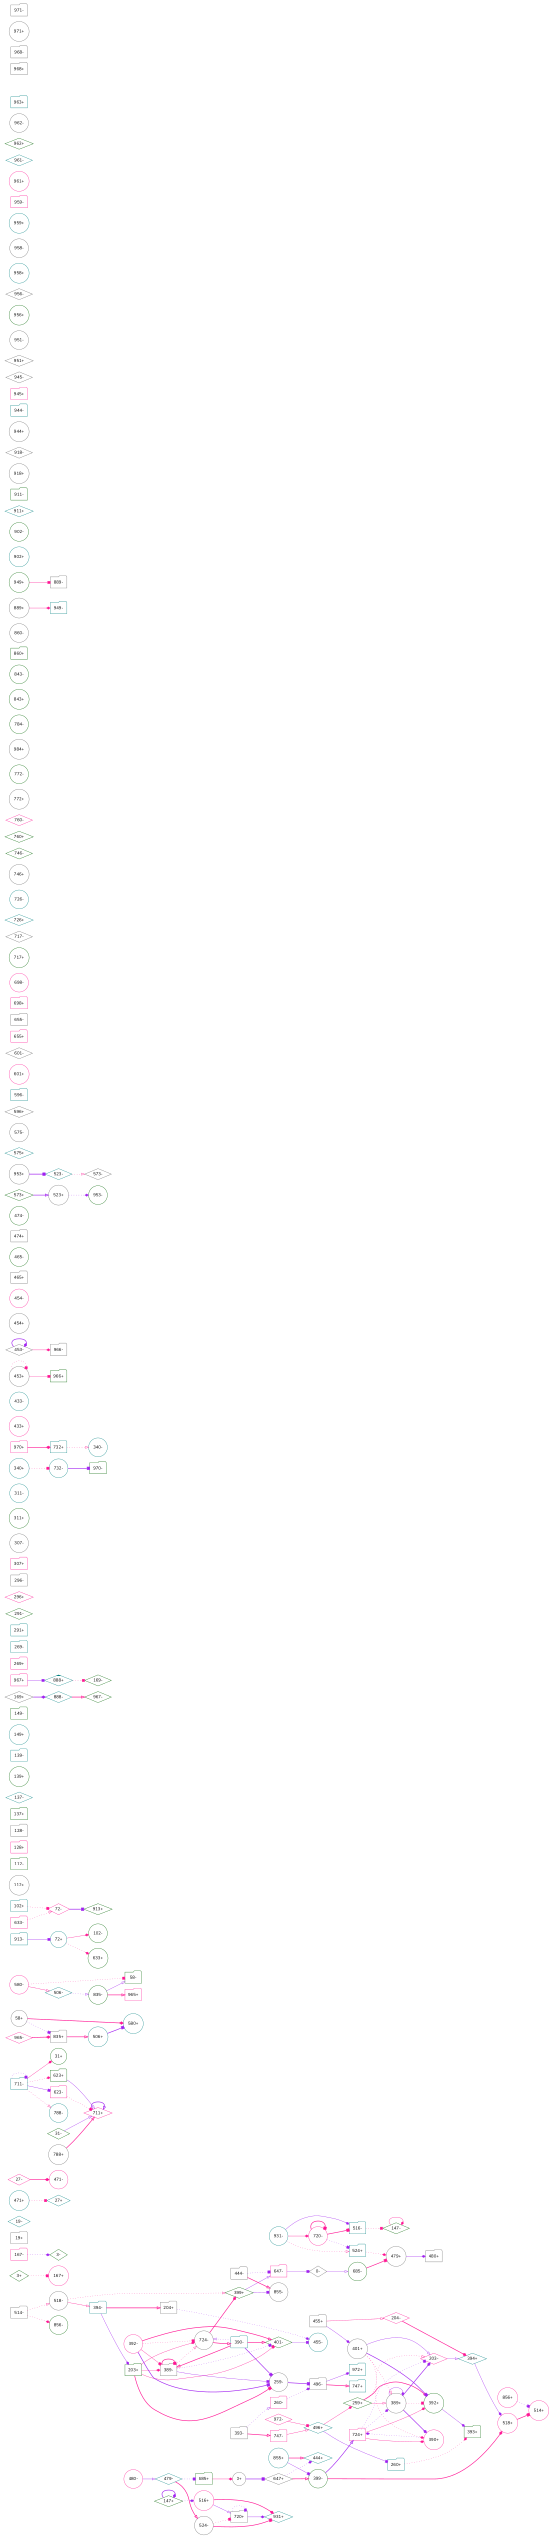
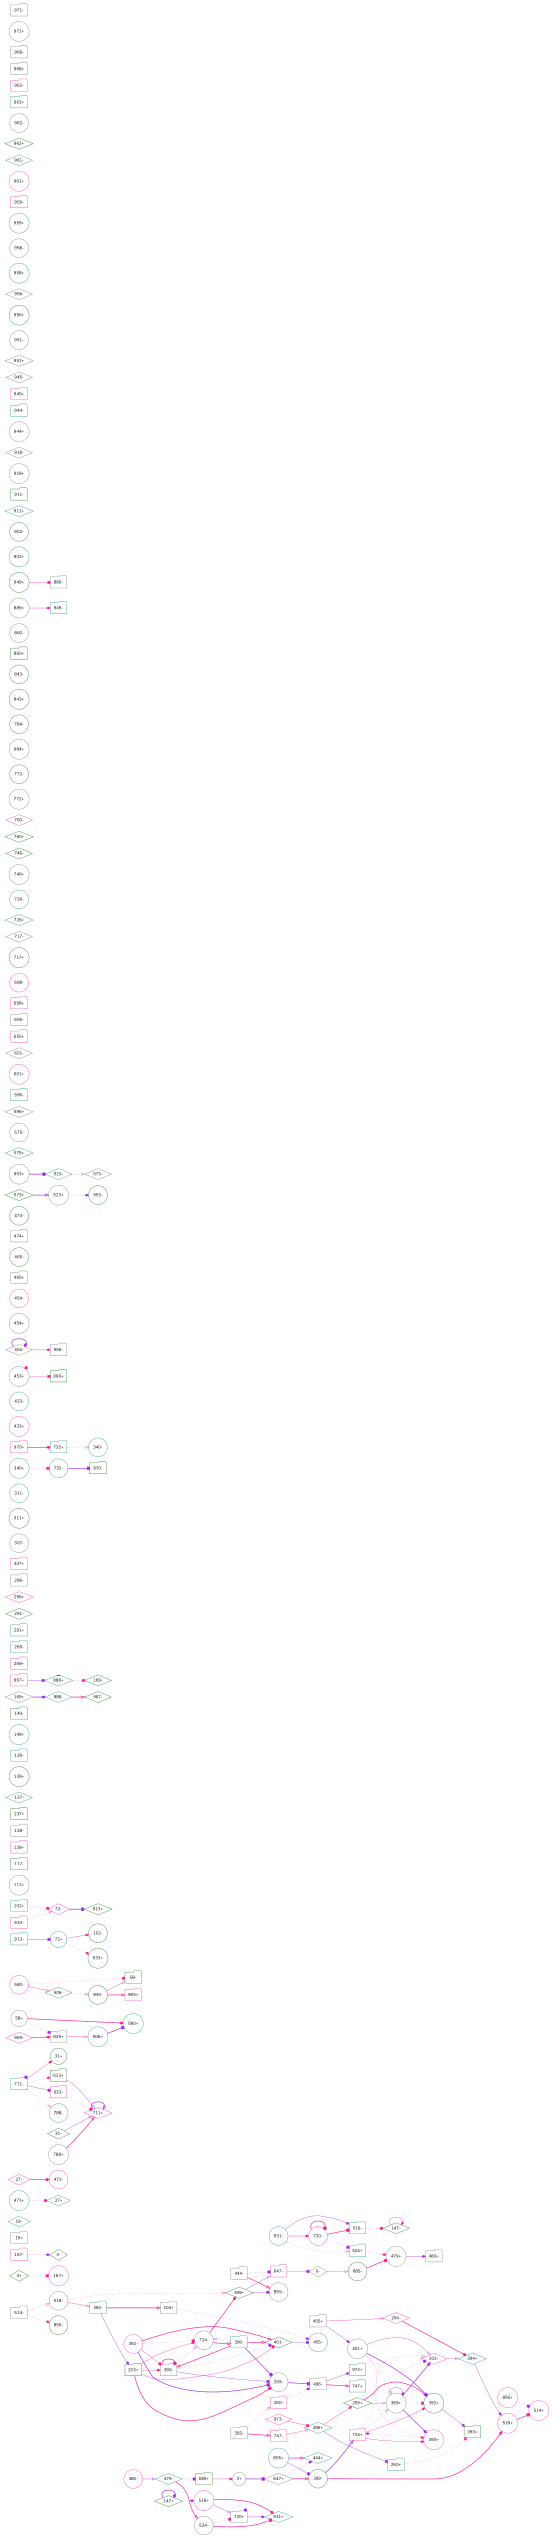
  digraph {
    fontname=Nunito
    k=27
    rankdir=LR
    node [C=27 color=gray40 fontname=Nunito l=27 shape=circle]
    edge [arrowhead=box color=deeppink d=-26 fontname=Nunito style=solid]
    "0+" [C=204 l=37]
    "647+" [C=170 l=32 shape=diamond]
    "399-" [C=67 color=darkgreen]
    "444+" [C=18 color=teal shape=diamond]
    "0-" [C=204 l=37 shape=diamond]
    "685-" [C=925 color=darkgreen l=49]
    "479+" [C=230 l=29]
    "3+" [C=1181 color=darkgreen l=76 shape=diamond]
    "167+" [C=209 color=deeppink l=32]
    "3-" [C=1181 color=darkgreen l=76 shape=diamond]
    "19+" [C=487 l=58 shape=folder]
    "19-" [C=487 color=teal l=58 shape=diamond]
    "27+" [C=957 color=teal l=65 shape=diamond]
    "27-" [C=957 color=deeppink l=65 shape=diamond]
    "471-" [C=83 color=deeppink l=29]
    "31+" [C=1693 color=darkgreen l=57]
    "31-" [C=1693 color=darkgreen l=57 shape=diamond]
    "711+" [C=31242 color=deeppink l=57 shape=diamond]
    "58+" [C=1011 l=47]
    "580+" [C=294 color=teal l=42]
    "835+" [C=2615 l=49 shape=folder]
    "506+" [C=1174 color=teal l=30]
    "58-" [C=1011 color=darkgreen l=47 shape=folder]
    "72+" [C=140 color=teal]
    "102-" [C=715 color=darkgreen l=44]
    "633+" [C=1818 color=darkgreen l=54]
    "72-" [C=140 color=deeppink shape=diamond]
    "913+" [C=28228 color=darkgreen l=758 shape=diamond]
    "102+" [C=715 color=teal l=44 shape=folder]
    "112+" [C=628 l=70]
    "112-" [C=628 color=darkgreen l=70 shape=folder]
    "128+" [C=992 color=deeppink l=62 shape=folder]
    "128-" [C=992 l=62 shape=folder]
    "137+" [C=1184 color=darkgreen l=62 shape=folder]
    "137-" [C=1184 color=teal l=62 shape=diamond]
    "139+" [C=1499 color=darkgreen l=73]
    "139-" [C=1499 color=teal l=73 shape=folder]
    "147+" [C=38 color=darkgreen l=30 shape=diamond]
    "516+" [C=213 color=deeppink l=44]
    "720+" [C=701 l=30 shape=folder]
    "931+" [C=77325 color=teal l=1953 shape=diamond]
    "147-" [C=38 color=darkgreen l=30 shape=diamond]
    "149+" [C=217 color=teal l=31]
    "149-" [C=217 color=darkgreen l=31 shape=folder]
    "167-" [C=209 color=deeppink l=32 shape=folder]
    "169+" [C=66817 l=1944 shape=diamond]
    "888-" [C=0 color=teal l=53 shape=diamond]
    "967-" [C=467797 color=darkgreen l=11470 shape=diamond]
    "169-" [C=66817 color=darkgreen l=1944 shape=diamond]
    "203+" [color=darkgreen shape=folder]
    "259-" [C=26]
    "389-" [C=2424 shape=folder]
    "401-" [C=26 color=darkgreen shape=diamond]
    "724-" [C=47]
    "496-" [C=25 shape=folder]
    "455-" [C=14 color=teal l=28]
    "390-" [C=410 color=teal l=52 shape=folder]
    "399+" [C=67 color=darkgreen shape=diamond]
    "203-" [color=deeppink shape=diamond]
    "394+" [C=17 color=teal l=28 shape=diamond]
    "518+" [C=54 color=deeppink l=29]
    "204+" [C=7 shape=folder]
    "204-" [C=7 color=deeppink shape=diamond]
    "259+" [C=26 color=darkgreen shape=diamond]
    "389+" [C=2424]
    "392+" [color=darkgreen]
    "390+" [C=410 color=deeppink l=52]
    "724+" [C=47 color=deeppink shape=folder]
    "393+" [C=12 color=darkgreen shape=folder]
    "747+" [C=482 color=teal l=54 shape=folder]
    "972+" [C=1457334 color=teal l=37833 shape=folder]
    "260+" [C=8 color=teal shape=folder]
    "260-" [C=8 color=deeppink shape=folder]
    "269+" [C=431 color=deeppink l=53 shape=folder]
    "269-" [C=431 color=teal l=53 shape=folder]
    "291+" [C=938 color=teal l=44 shape=folder]
    "291-" [C=938 color=darkgreen l=44 shape=diamond]
    "296+" [C=1623 color=deeppink l=104 shape=diamond]
    "296-" [C=1623 l=104 shape=folder]
    "307+" [C=889 color=deeppink l=58 shape=folder]
    "307-" [C=889 l=58]
    "311+" [C=376 color=darkgreen l=57]
    "311-" [C=376 color=teal l=57]
    "340+" [C=790 color=teal l=48]
    "732-" [C=114 color=teal l=29]
    "970-" [C=1153023 color=darkgreen l=28726 shape=folder]
    "340-" [C=790 color=teal l=48]
    "392-" [color=deeppink]
    "393-" [C=12 shape=folder]
    "747-" [C=482 color=deeppink l=54 shape=folder]
    "514+" [C=20 color=deeppink l=28]
    "394-" [C=17 color=teal l=28 shape=folder]
    "647-" [C=170 color=deeppink l=32 shape=folder]
    "855-" [C=51]
    "401+" [C=26]
    "433+" [C=757 color=deeppink l=58]
    "433-" [C=757 color=teal l=58]
    "444-" [C=18 shape=folder]
    "453+" [C=133 l=45]
    "966+" [C=641005 color=darkgreen l=16532 shape=folder]
    "453-" [C=133 l=45 shape=diamond]
    "966-" [C=641005 l=16532 shape=folder]
    "454+" [C=1624 l=97]
    "454-" [C=1624 color=deeppink l=97]
    "455+" [C=14 l=28 shape=folder]
    "465+" [C=845 l=87 shape=folder]
    "465-" [C=845 color=darkgreen l=87]
    "471+" [C=83 color=teal l=29]
    "474+" [C=680 l=54 shape=folder]
    "474-" [C=680 color=darkgreen l=54]
    "480+" [C=663 l=53 shape=folder]
    "479-" [C=230 color=teal l=29 shape=diamond]
    "524-" [C=2352 l=127]
    "685+" [C=925 color=darkgreen l=49 shape=folder]
    "480-" [C=663 color=deeppink l=53]
    "496+" [C=25 color=teal shape=diamond]
    "506-" [C=1174 color=teal l=30 shape=diamond]
    "835-" [C=2615 color=darkgreen l=49]
    "965+" [C=350433 color=deeppink l=8582 shape=folder]
    "514-" [C=20 l=28 shape=folder]
    "518-" [C=54 l=29]
    "856-" [C=32 color=darkgreen l=31]
    "516-" [C=213 color=teal l=44 shape=folder]
    "523+" [C=79 l=28]
    "953-" [C=73719 color=darkgreen l=2108]
    "523-" [C=79 color=teal l=28 shape=diamond]
    "573-" [C=302 l=41 shape=diamond]
    "524+" [C=2352 color=teal l=127 shape=folder]
    "573+" [C=302 color=darkgreen l=41 shape=diamond]
    "575+" [C=1007 color=teal l=66 shape=diamond]
    "575-" [C=1007 l=66]
    "580-" [C=294 color=deeppink l=42]
    "596+" [C=100 l=38 shape=diamond]
    "596-" [C=100 color=teal l=38 shape=folder]
    "601+" [C=747 color=deeppink l=74]
    "601-" [C=747 l=74 shape=diamond]
    "623+" [C=4780 color=darkgreen l=77 shape=folder]
    "623-" [C=4780 color=deeppink l=77 shape=folder]
    "633-" [C=1818 color=deeppink l=54 shape=folder]
    "655+" [C=173 color=deeppink l=34 shape=folder]
    "655-" [C=173 l=34 shape=folder]
    "698+" [C=536 color=deeppink l=53 shape=folder]
    "698-" [C=536 color=deeppink l=53]
    "711-" [C=31242 color=teal l=57 shape=folder]
    "788-" [C=1008 color=teal l=51]
    "717+" [C=244 color=darkgreen l=32]
    "717-" [C=244 l=32 shape=diamond]
    "720-" [C=701 color=deeppink l=30]
    "726+" [C=391 color=teal l=43 shape=diamond]
    "726-" [C=391 color=teal l=43]
    "732+" [C=114 color=teal l=29 shape=folder]
    "746+" [C=231 l=46]
    "746-" [C=231 color=darkgreen l=46 shape=diamond]
    "760+" [C=289 color=darkgreen l=53 shape=diamond]
    "760-" [C=289 color=deeppink l=53 shape=diamond]
    "772+" [C=800 l=107]
    "772-" [C=800 color=darkgreen l=107]
    n158 [C=135 l=36 label="984+"]
    "784-" [C=135 color=darkgreen l=36]
    "788+" [C=1008 l=51]
    "843+" [C=7 color=darkgreen]
    "843-" [C=7 color=darkgreen]
    "855+" [C=51 color=teal]
    "856+" [C=32 color=deeppink l=31]
    "860+" [C=493 color=darkgreen l=45 shape=folder]
    "860-" [C=493 l=45]
    "888+" [C=0 color=teal l=53 shape=diamond]
    "889+" [C=308704 l=7688]
    "949-" [C=25958 color=teal l=640 shape=folder]
    "889-" [C=308704 l=7688 shape=folder]
    "902+" [C=99566 color=teal l=2293]
    "902-" [C=99566 color=darkgreen l=2293]
    "911+" [C=22194 color=teal l=828 shape=diamond]
    "911-" [C=22194 color=darkgreen l=828 shape=folder]
    "913-" [C=28228 color=teal l=758 shape=folder]
    "918+" [C=129451 l=3412]
    "918-" [C=129451 l=3412 shape=diamond]
    "931-" [C=77325 color=teal l=1953]
    "944+" [C=16600 l=562]
    "944-" [C=16600 color=teal l=562 shape=folder]
    "945+" [C=138407 color=deeppink l=3587 shape=folder]
    "945-" [C=138407 l=3587 shape=diamond]
    "949+" [C=25958 color=darkgreen l=640]
    "951+" [C=301121 l=7726 shape=diamond]
    "951-" [C=301121 l=7726]
    "953+" [C=73719 l=2108]
    "956+" [C=95308 color=darkgreen l=2160]
    "956-" [C=95308 l=2160 shape=diamond]
    "958+" [C=203304 color=teal l=4892]
    "958-" [C=203304 l=4892]
    "959+" [C=431391 color=teal l=9856]
    "959-" [C=431391 color=deeppink l=9856 shape=folder]
    "961+" [C=64338 color=deeppink l=1781]
    "961-" [C=64338 color=teal l=1781 shape=diamond]
    "962+" [C=799348 color=darkgreen l=20383 shape=diamond]
    "962-" [C=799348 l=20383]
    "963+" [C=106447 color=teal l=2607 shape=folder]
+   "963-" [C=106447 color=deeppink l=2607 shape=folder]
    "965-" [C=350433 color=deeppink l=8582 shape=diamond]
    "967+" [C=467797 color=deeppink l=11470 shape=folder]
    "968+" [C=521193 l=13350 shape=folder]
    "968-" [C=521193 l=13350 shape=folder]
    "970+" [C=1153023 color=deeppink l=28726 shape=folder]
    "971+" [C=753997 l=19391]
    "971-" [C=753997 l=19391 shape=folder]
    "972-" [C=1457334 color=deeppink l=37833 shape=diamond]
    "0+" -> "647+" [color=purple style=bold]
    "647+" -> "399-" [arrowhead=onormal style=bold]
    "647+" -> "444+" [arrowhead=diamond color=purple style=dotted]
    "399-" -> "518+" [arrowhead=diamond d=-23 style=bold]
    "399-" -> "724+" [arrowhead=onormal color=purple d=-24 style=bold]
    "0-" -> "685-" [arrowhead=onormal color=purple]
    "685-" -> "479+" [style=bold]
    "479+" -> "480+" [arrowhead=diamond color=purple]
    "3+" -> "167+" [style=dotted]
    "27-" -> "471-" [arrowhead=diamond style=bold]
    "31-" -> "711+" [arrowhead=onormal color=purple]
    "711+" -> "711+" [arrowhead=onormal color=purple style=bold]
    "58+" -> "580+" [arrowhead=diamond d=-20 style=bold]
    "58+" -> "835+" [color=purple d=-10 style=dotted]
-   "835+" -> "506+" [arrowhead=onormal style=bold]
+   "835+" -> "506+" [arrowhead=onormal]
    "506+" -> "580+" [color=purple d=-20 style=bold]
    "72+" -> "102-" [arrowhead=diamond d=-17]
    "72+" -> "633+" [arrowhead=diamond d=-17 style=dotted]
    "72-" -> "913+" [color=purple style=bold]
    "102+" -> "72-" [d=-17 style=dotted]
    "147+" -> "147+" [arrowhead=diamond color=purple style=bold]
    "147+" -> "516+" [arrowhead=diamond color=purple d=-21 style=dotted]
    "516+" -> "720+" [arrowhead=onormal color=purple]
    "516+" -> "931+" [arrowhead=diamond style=bold]
    "720+" -> "720+" [color=purple style=dotted]
    "720+" -> "931+" [arrowhead=diamond color=purple]
    "147-" -> "147-" [arrowhead=diamond]
    "167-" -> "3-" [arrowhead=diamond color=purple style=dotted]
    "169+" -> "888-" [arrowhead=diamond color=purple style=bold]
    "888-" -> "967-" [arrowhead=onormal style=bold]
    "203+" -> "259-" [style=bold]
    "203+" -> "389-" [arrowhead=diamond]
    "203+" -> "401-"
    "203+" -> "724-" [arrowhead=diamond]
    "259-" -> "496-" [color=purple style=bold]
    "389-" -> "259-" [color=purple]
    "389-" -> "389-" [style=bold]
    "389-" -> "401-" [color=purple style=dotted]
    "389-" -> "724-" [arrowhead=onormal style=dotted]
    "401-" -> "455-" [color=purple]
    "724-" -> "390-" [arrowhead=onormal style=bold]
    "724-" -> "399+" [arrowhead=diamond d=-24 style=bold]
    "496-" -> "747+" [arrowhead=onormal style=bold]
    "496-" -> "972+" [arrowhead=diamond color=purple]
    "390-" -> "259-" [color=purple style=bold]
    "390-" -> "389-" [arrowhead=onormal style=bold]
    "390-" -> "401-" [arrowhead=onormal style=bold]
    "390-" -> "724-" [arrowhead=onormal color=purple style=dotted]
    "399+" -> "647-" [arrowhead=onormal color=purple]
    "399+" -> "855-" [color=purple]
    "203-" -> "394+" [arrowhead=onormal color=purple]
    "394+" -> "518+" [arrowhead=diamond color=purple]
    "518+" -> "514+" [style=bold]
    "204+" -> "455-" [arrowhead=diamond color=purple style=dotted]
    "204-" -> "394+" [arrowhead=diamond style=bold]
    "259+" -> "203-" [arrowhead=onormal style=dotted]
    "259+" -> "389+" [arrowhead=onormal]
    "259+" -> "392+" [arrowhead=onormal style=bold]
    "389+" -> "203-" [arrowhead=diamond color=purple style=bold]
    "389+" -> "389+" [arrowhead=diamond color=purple]
    "389+" -> "392+" [style=dotted]
    "389+" -> "390+" [arrowhead=diamond color=purple style=bold]
    "392+" -> "393+" [arrowhead=diamond color=purple]
    "390+" -> "724+" [arrowhead=diamond color=purple style=dotted]
    "724+" -> "203-" [color=purple style=dotted]
-   "724+" -> "389+" [arrowhead=diamond color=purple style=dotted]
+   "724+" -> "389+" [arrowhead=onormal color=purple style=dotted]
    "724+" -> "392+" [arrowhead=diamond]
    "724+" -> "390+" [arrowhead=diamond]
    "260+" -> "393+" [arrowhead=diamond style=dotted]
    "260-" -> "496-" [arrowhead=diamond color=purple style=dotted]
    "340+" -> "732-" [style=dotted]
    "732-" -> "970-" [color=purple style=bold]
    "392-" -> "259-" [color=purple style=bold]
    "392-" -> "389-"
    "392-" -> "401-" [arrowhead=onormal style=bold]
    "392-" -> "724-" [style=dotted]
    "393-" -> "260-" [arrowhead=onormal color=purple style=dotted]
    "393-" -> "747-" [arrowhead=onormal style=bold]
    "747-" -> "496+" [arrowhead=onormal]
    "394-" -> "203+" [arrowhead=diamond color=purple]
    "394-" -> "204+" [arrowhead=onormal style=bold]
    "647-" -> "0-" [color=purple]
    "401+" -> "203-" [arrowhead=onormal color=purple]
    "401+" -> "389+" [arrowhead=onormal style=dotted]
    "401+" -> "392+" [color=purple style=bold]
    "401+" -> "390+" [arrowhead=diamond style=dotted]
    "444-" -> "647-" [color=purple style=dotted]
    "444-" -> "855-" [arrowhead=onormal style=bold]
    "453+" -> "453+" [style=dotted]
    "453+" -> "966+"
    "453-" -> "453-" [arrowhead=diamond color=purple style=bold]
    "453-" -> "966-" [arrowhead=diamond]
    "455+" -> "204-" [arrowhead=onormal]
    "455+" -> "401+" [arrowhead=diamond color=purple]
    "471+" -> "27+" [style=dotted]
    "479-" -> "524-" [arrowhead=onormal style=bold]
    "479-" -> "685+" [color=purple style=dotted]
    "524-" -> "720+" [style=dotted]
    "524-" -> "931+" [style=bold]
    "685+" -> "0+" [arrowhead=diamond]
    "480-" -> "479-" [arrowhead=onormal color=purple]
    "496+" -> "259+" [arrowhead=diamond]
    "496+" -> "260+" [color=purple]
    "506-" -> "835-" [arrowhead=onormal color=purple style=dotted]
    "835-" -> "58-" [arrowhead=onormal color=purple d=-10]
    "835-" -> "965+" [arrowhead=onormal style=bold]
    "514-" -> "518-" [arrowhead=onormal style=dotted]
    "514-" -> "856-" [arrowhead=diamond style=dotted]
    "518-" -> "399+" [arrowhead=onormal d=-23 style=dotted]
    "518-" -> "394-" [arrowhead=onormal]
    "516-" -> "147-" [d=-21 style=dotted]
    "523+" -> "953-" [arrowhead=diamond color=purple style=dotted]
    "523-" -> "573-" [arrowhead=onormal style=dotted]
    "524+" -> "479+" [arrowhead=diamond style=dotted]
    "573+" -> "523+" [arrowhead=onormal color=purple style=bold]
    "580-" -> "58-" [d=-20 style=dotted]
    "580-" -> "506-" [arrowhead=onormal d=-20]
    "623+" -> "711+" [arrowhead=onormal color=purple d=-25]
    "623-" -> "711+" [style=dotted]
    "633-" -> "72-" [arrowhead=onormal d=-17 style=dotted]
    "711-" -> "31+" [arrowhead=diamond]
    "711-" -> "623+" [arrowhead=diamond style=dotted]
    "711-" -> "623-" [color=purple d=-25]
    "711-" -> "711-" [color=purple style=dotted]
    "711-" -> "788-" [arrowhead=onormal d=-25 style=dotted]
    "720-" -> "516-" [style=bold]
    "720-" -> "524+" [color=purple style=dotted]
    "720-" -> "720-" [style=bold]
    "732+" -> "340-" [arrowhead=onormal style=dotted]
    "788+" -> "711+" [arrowhead=onormal d=-25 style=bold]
    "855+" -> "399-" [color=purple]
    "855+" -> "444+" [arrowhead=onormal style=bold]
    "856+" -> "514+" [color=purple style=dotted]
    "888+" -> "169-" [style=dotted]
    "889+" -> "949-" [arrowhead=diamond]
    "913-" -> "72+" [color=purple]
    "931-" -> "516-" [arrowhead=diamond color=purple]
    "931-" -> "524+" [arrowhead=onormal style=dotted]
    "931-" -> "720-" [arrowhead=diamond]
    "949+" -> "889-"
    "953+" -> "523-" [color=purple style=bold]
    "965-" -> "835+" [arrowhead=diamond style=bold]
    "967+" -> "888+" [color=purple]
    "970+" -> "732+" [arrowhead=diamond style=bold]
    "972-" -> "496+"
  }
